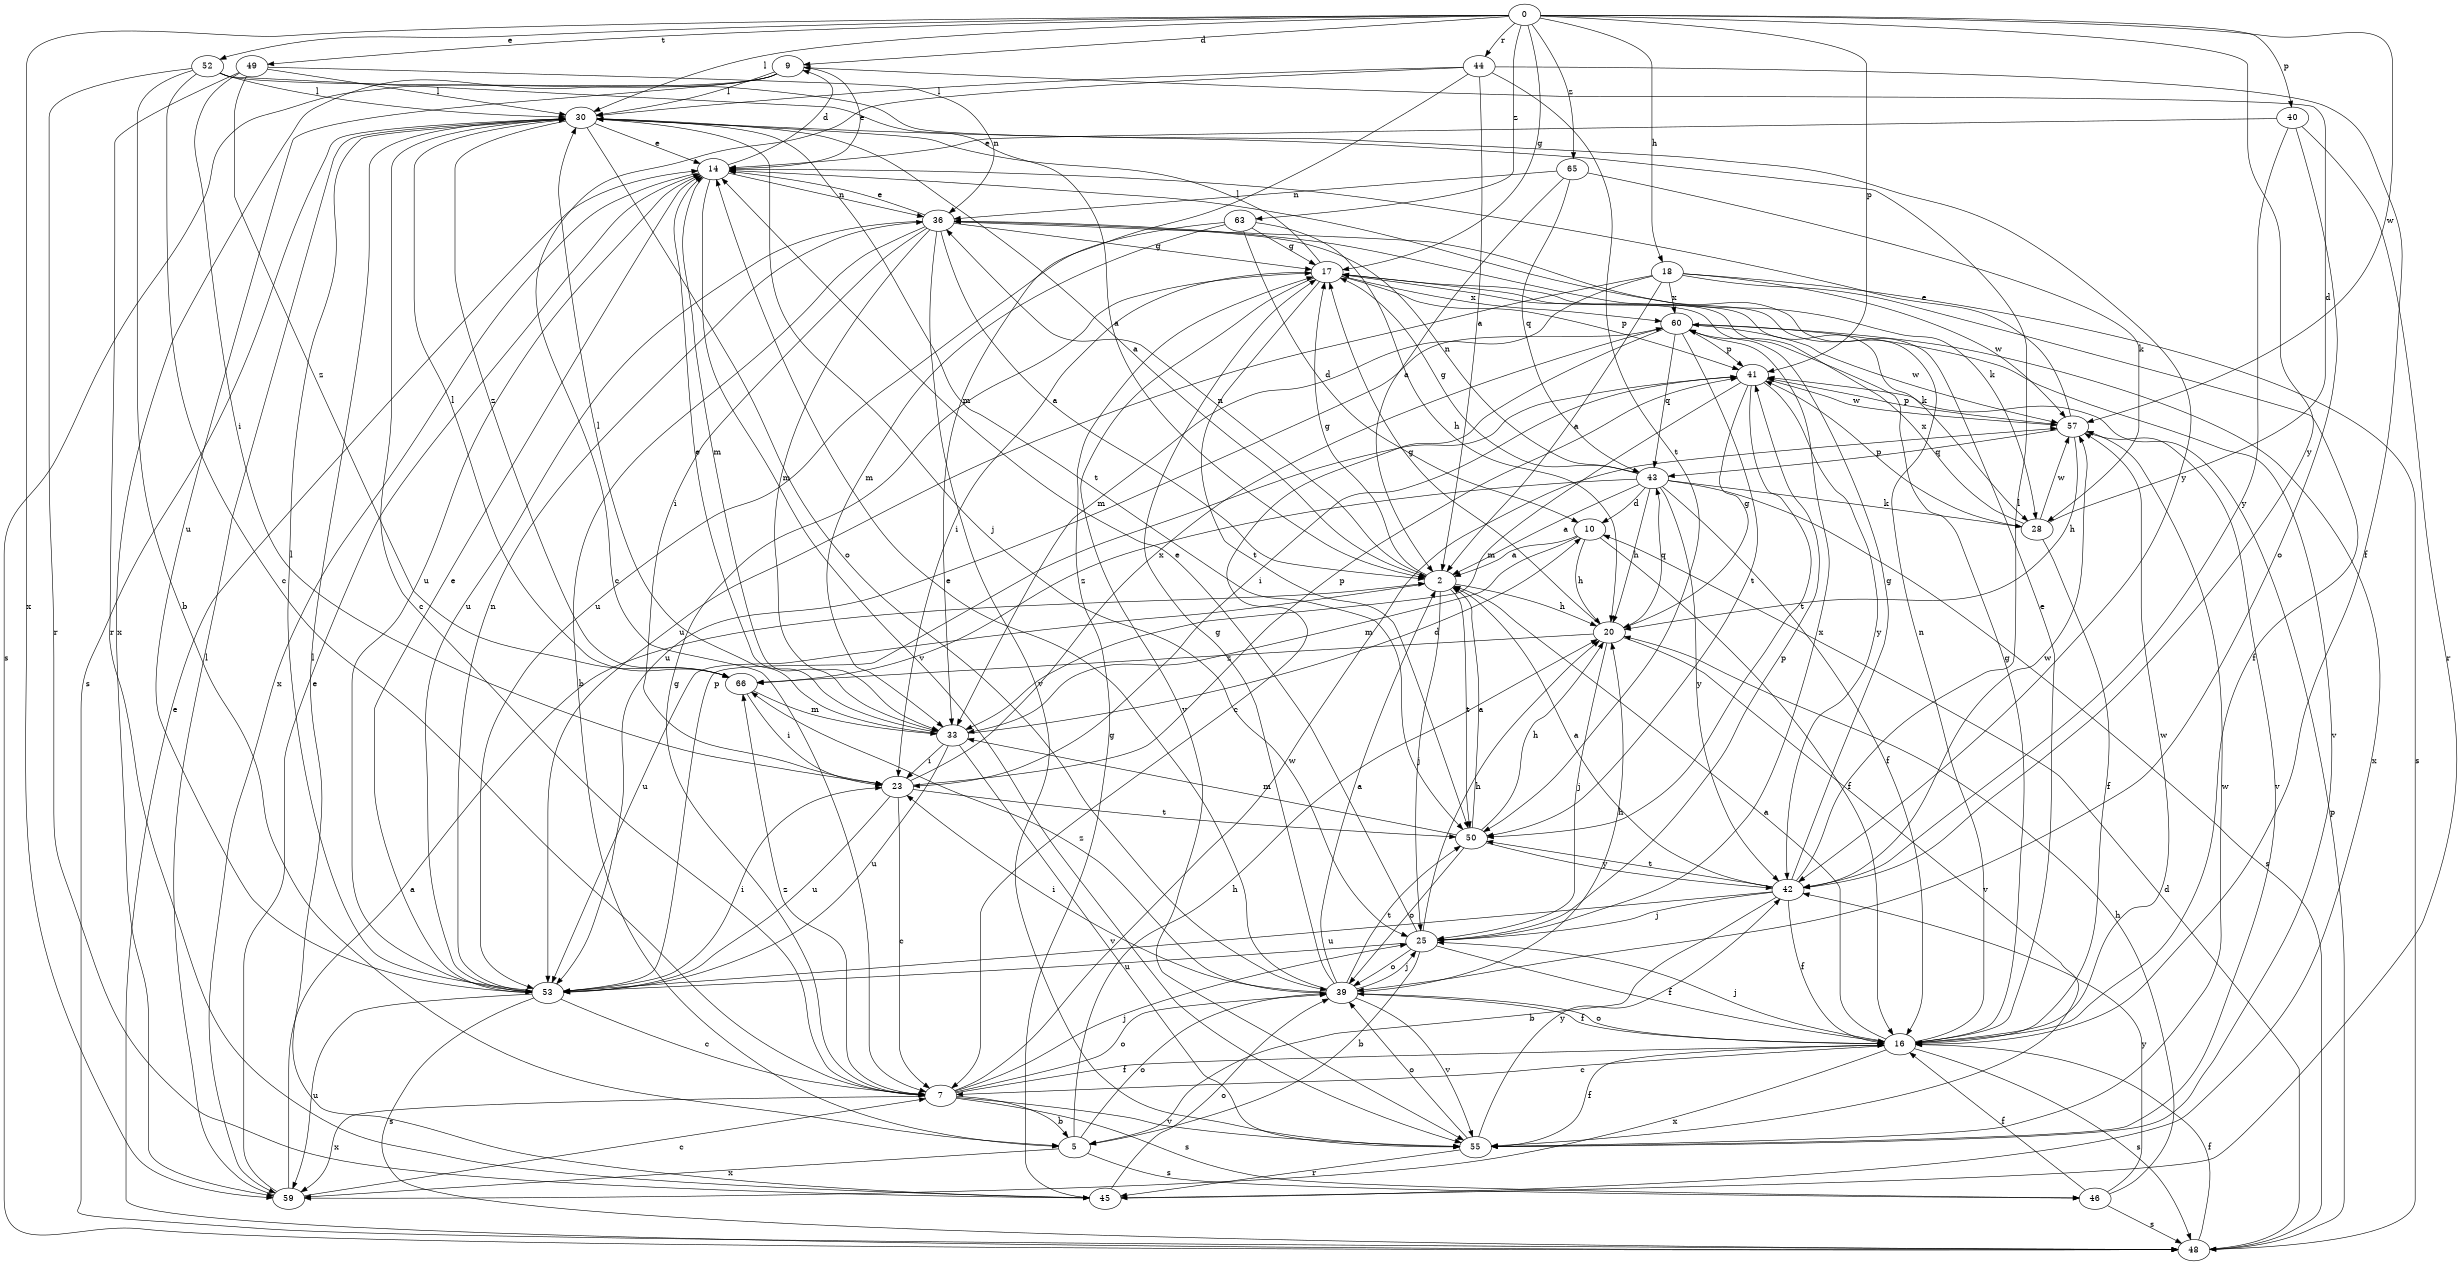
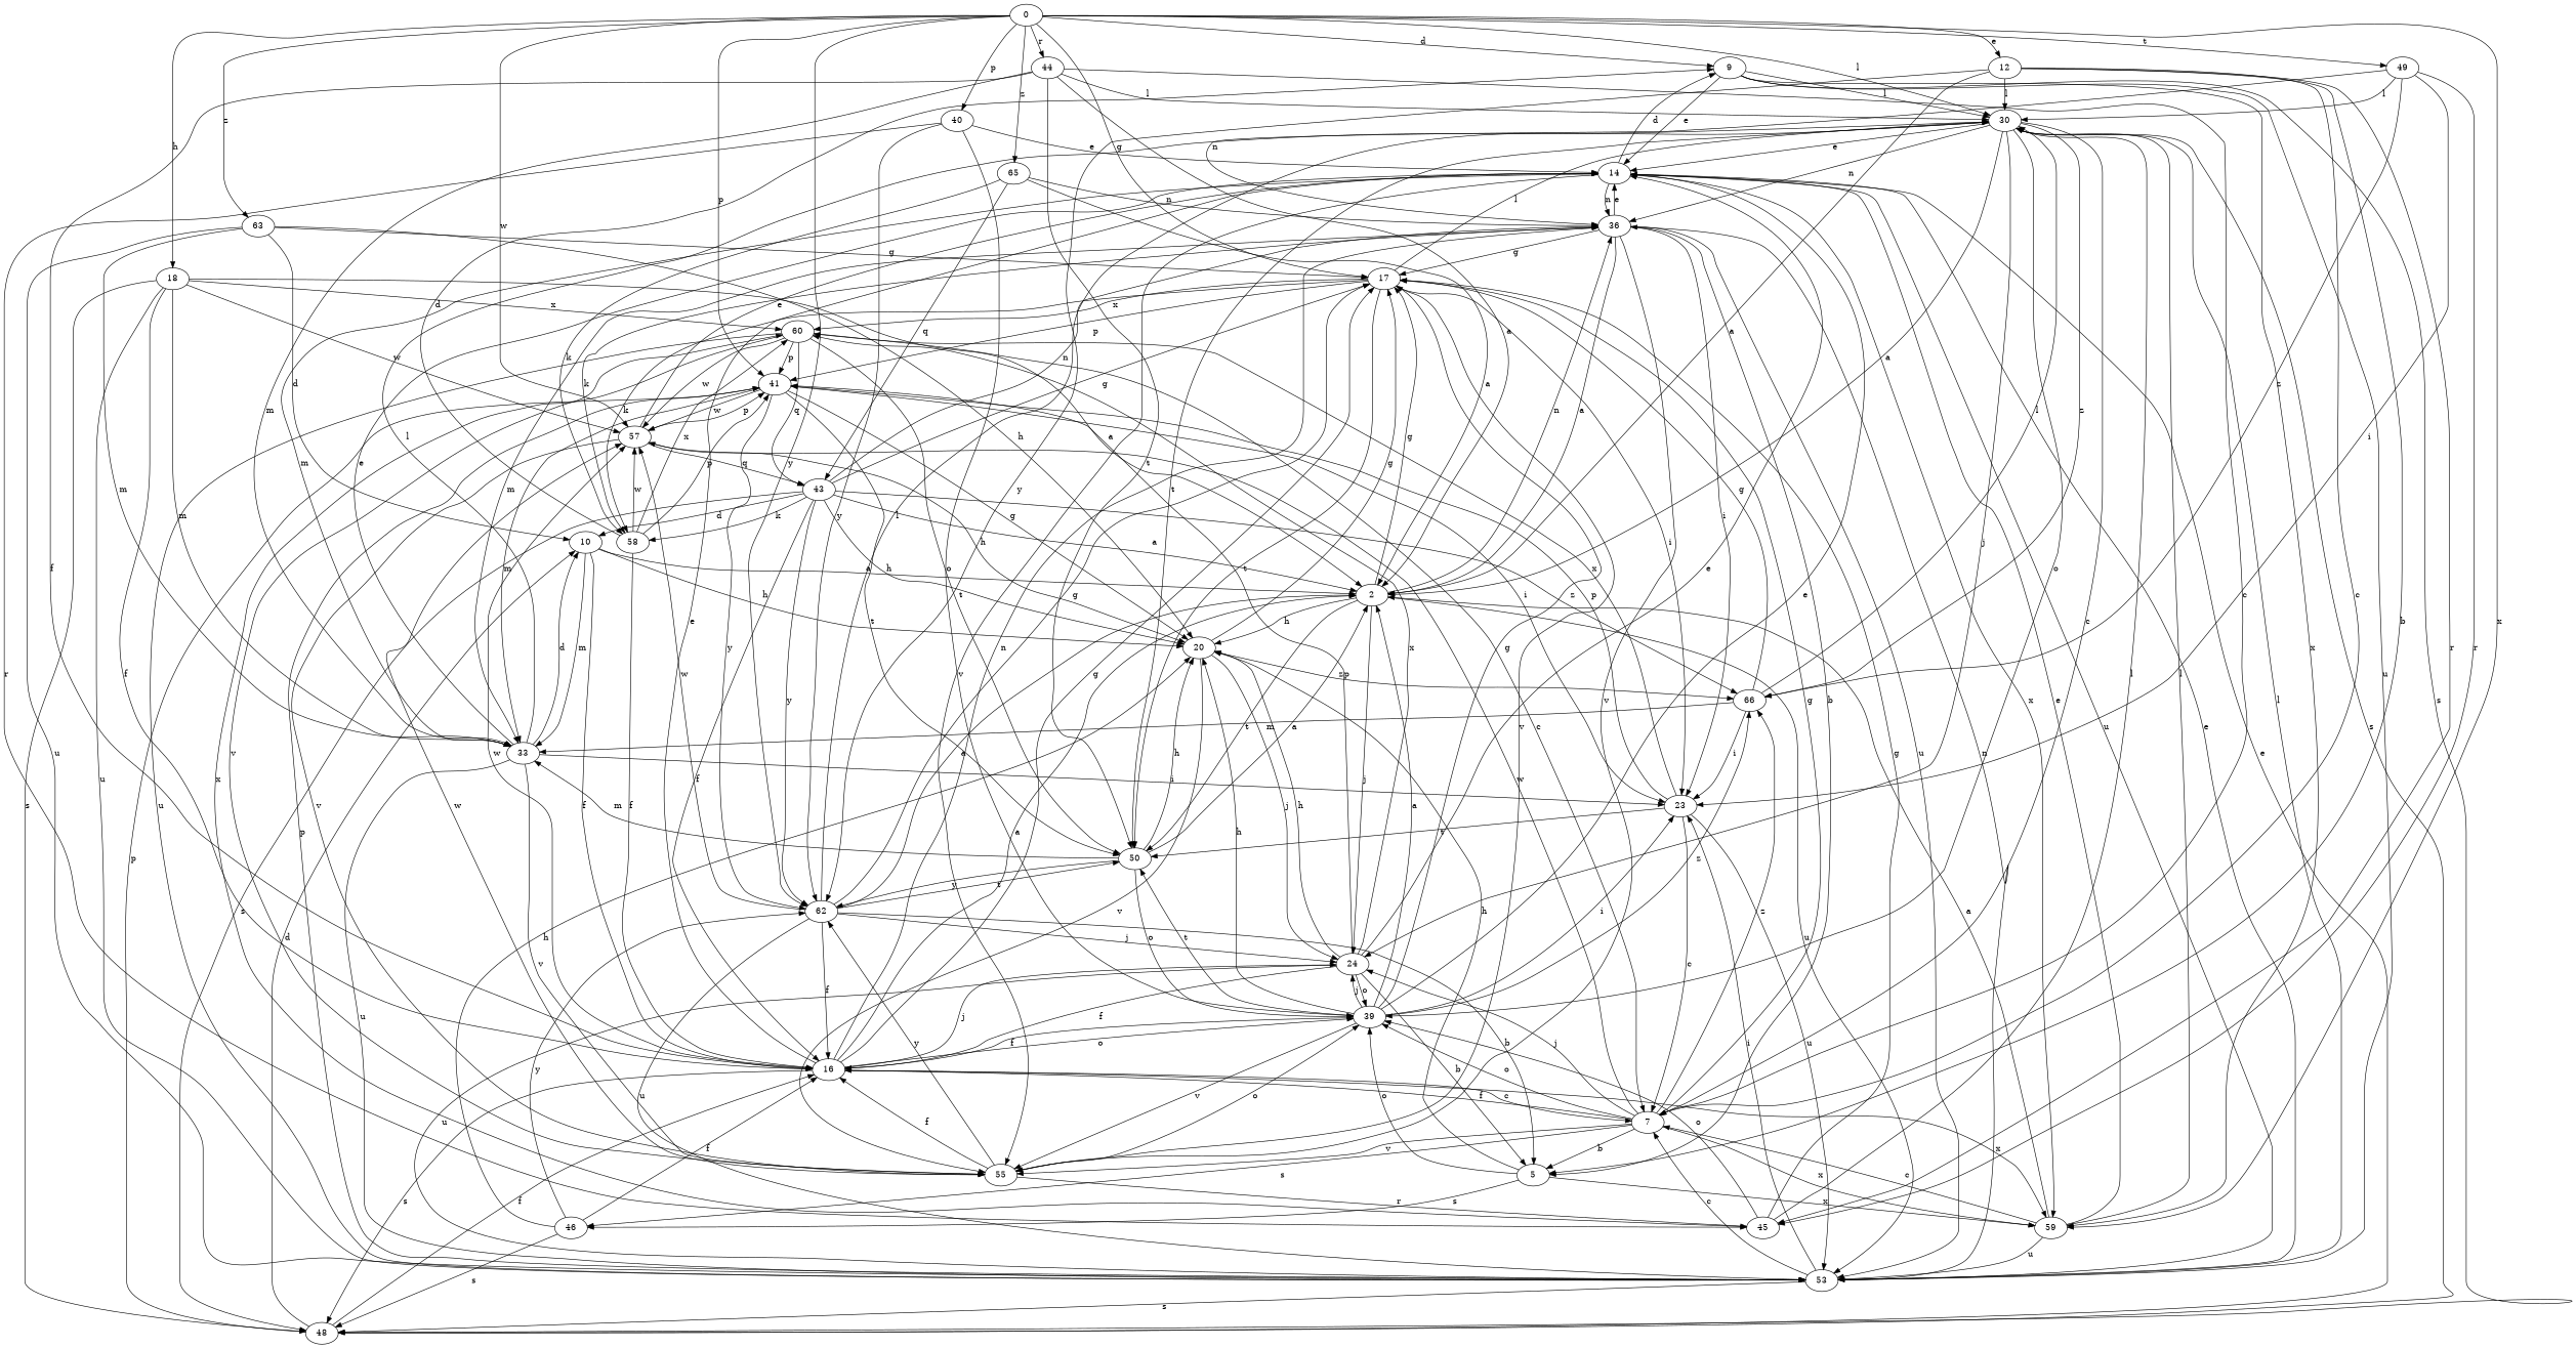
  strict digraph {
    0
    9
-   12 [label=52]
+   12
    17
    18
    30
    40
    41
    44
    49
    57
    59
-   62 [label=42]
+   62
    63
    65
    53
    14
    48
    2
    5
    7
    45
    50
    55
    23
-   28
+   28 [label=58]
    60
    16
    33
-   25
+   25 [label=24]
    36
    39
    66
    20
    43
    10
    46
    0 -> 9 [label=d]
    0 -> 12 [label=e]
    0 -> 17 [label=g]
    0 -> 18 [label=h]
    0 -> 30 [label=l]
    0 -> 40 [label=p]
    0 -> 41 [label=p]
    0 -> 44 [label=r]
    0 -> 49 [label=t]
    0 -> 57 [label=w]
    0 -> 59 [label=x]
    0 -> 62 [label=y]
    0 -> 63 [label=z]
    0 -> 65 [label=z]
    9 -> 30 [label=l]
    9 -> 59 [label=x]
    9 -> 53 [label=u]
    9 -> 14 [label=e]
    9 -> 48 [label=s]
    12 -> 30 [label=l]
    12 -> 62 [label=y]
    12 -> 2 [label=a]
    12 -> 5 [label=b]
    12 -> 7 [label=c]
    12 -> 45 [label=r]
    17 -> 30 [label=l]
    17 -> 41 [label=p]
    17 -> 50 [label=t]
    17 -> 55 [label=v]
    17 -> 23 [label=i]
    17 -> 28 [label=k]
    17 -> 60 [label=x]
    18 -> 57 [label=w]
    18 -> 53 [label=u]
    18 -> 48 [label=s]
    18 -> 2 [label=a]
    18 -> 60 [label=x]
    18 -> 16 [label=f]
    18 -> 33 [label=m]
    30 -> 14 [label=e]
    30 -> 48 [label=s]
    30 -> 2 [label=a]
    30 -> 7 [label=c]
    30 -> 50 [label=t]
    30 -> 25 [label=j]
+   30 -> 36 [label=n]
    30 -> 39 [label=o]
    30 -> 66 [label=z]
    40 -> 62 [label=y]
    40 -> 14 [label=e]
    40 -> 45 [label=r]
    40 -> 39 [label=o]
    41 -> 57 [label=w]
    41 -> 62 [label=y]
    41 -> 50 [label=t]
    41 -> 23 [label=i]
    41 -> 33 [label=m]
    41 -> 20 [label=g]
    44 -> 30 [label=l]
    44 -> 2 [label=a]
    44 -> 7 [label=c]
    44 -> 50 [label=t]
    44 -> 16 [label=f]
    44 -> 33 [label=m]
    49 -> 30 [label=l]
    49 -> 45 [label=r]
    49 -> 23 [label=i]
    49 -> 36 [label=n]
    49 -> 66 [label=z]
    57 -> 41 [label=p]
    57 -> 14 [label=e]
    57 -> 55 [label=v]
    57 -> 20 [label=h]
    57 -> 43 [label=q]
    59 -> 30 [label=l]
-   53 -> 59 [label=u]
+   59 -> 53 [label=u]
    59 -> 14 [label=e]
    59 -> 2 [label=a]
    59 -> 7 [label=c]
    62 -> 17 [label=g]
    62 -> 30 [label=l]
    62 -> 57 [label=w]
    62 -> 53 [label=u]
    62 -> 2 [label=a]
    62 -> 5 [label=b]
    62 -> 50 [label=t]
    62 -> 16 [label=f]
    62 -> 25 [label=j]
    63 -> 17 [label=g]
    63 -> 53 [label=u]
    63 -> 33 [label=m]
    63 -> 20 [label=h]
    63 -> 10 [label=d]
    65 -> 2 [label=a]
    65 -> 28 [label=k]
    65 -> 36 [label=n]
    65 -> 43 [label=q]
    53 -> 30 [label=l]
    53 -> 41 [label=p]
    53 -> 14 [label=e]
    53 -> 48 [label=s]
    53 -> 7 [label=c]
    53 -> 23 [label=i]
    53 -> 36 [label=n]
    14 -> 9 [label=d]
    14 -> 59 [label=x]
    14 -> 53 [label=u]
    14 -> 55 [label=v]
    14 -> 33 [label=m]
    14 -> 36 [label=n]
    48 -> 41 [label=p]
    48 -> 14 [label=e]
    48 -> 16 [label=f]
    48 -> 10 [label=d]
    2 -> 17 [label=g]
    2 -> 53 [label=u]
    2 -> 50 [label=t]
    2 -> 25 [label=j]
    2 -> 36 [label=n]
    2 -> 20 [label=h]
    5 -> 59 [label=x]
    5 -> 39 [label=o]
    5 -> 20 [label=h]
    5 -> 46 [label=s]
    7 -> 17 [label=g]
    7 -> 57 [label=w]
    7 -> 59 [label=x]
    7 -> 5 [label=b]
    7 -> 55 [label=v]
    7 -> 16 [label=f]
    7 -> 25 [label=j]
    7 -> 39 [label=o]
    7 -> 66 [label=z]
    7 -> 46 [label=s]
    45 -> 17 [label=g]
    45 -> 30 [label=l]
    45 -> 60 [label=x]
    45 -> 39 [label=o]
    50 -> 62 [label=y]
    50 -> 2 [label=a]
    50 -> 33 [label=m]
    50 -> 39 [label=o]
    50 -> 20 [label=h]
    55 -> 57 [label=w]
    55 -> 62 [label=y]
    55 -> 45 [label=r]
    55 -> 16 [label=f]
    55 -> 39 [label=o]
    23 -> 41 [label=p]
    23 -> 53 [label=u]
    23 -> 7 [label=c]
    23 -> 50 [label=t]
    23 -> 60 [label=x]
    28 -> 9 [label=d]
    28 -> 41 [label=p]
    28 -> 57 [label=w]
    28 -> 60 [label=x]
    28 -> 16 [label=f]
    60 -> 41 [label=p]
    60 -> 57 [label=w]
    60 -> 53 [label=u]
    60 -> 7 [label=c]
    60 -> 50 [label=t]
    60 -> 55 [label=v]
    60 -> 43 [label=q]
    16 -> 17 [label=g]
    16 -> 57 [label=w]
    16 -> 59 [label=x]
    16 -> 14 [label=e]
    16 -> 48 [label=s]
    16 -> 2 [label=a]
    16 -> 7 [label=c]
    16 -> 25 [label=j]
    16 -> 36 [label=n]
    16 -> 39 [label=o]
    33 -> 30 [label=l]
    33 -> 53 [label=u]
    33 -> 14 [label=e]
    33 -> 55 [label=v]
    33 -> 23 [label=i]
    33 -> 10 [label=d]
    25 -> 41 [label=p]
    25 -> 53 [label=u]
    25 -> 14 [label=e]
    25 -> 5 [label=b]
    25 -> 60 [label=x]
    25 -> 16 [label=f]
    25 -> 39 [label=o]
    25 -> 20 [label=h]
    36 -> 17 [label=g]
    36 -> 53 [label=u]
    36 -> 14 [label=e]
    36 -> 2 [label=a]
    36 -> 5 [label=b]
    36 -> 55 [label=v]
    36 -> 23 [label=i]
    36 -> 28 [label=k]
    36 -> 33 [label=m]
    39 -> 17 [label=g]
    39 -> 14 [label=e]
    39 -> 2 [label=a]
    39 -> 50 [label=t]
    39 -> 55 [label=v]
    39 -> 23 [label=i]
    39 -> 16 [label=f]
    39 -> 25 [label=j]
    39 -> 66 [label=z]
    39 -> 20 [label=h]
+   66 -> 17 [label=g]
    66 -> 30 [label=l]
    66 -> 23 [label=i]
    66 -> 33 [label=m]
    20 -> 17 [label=g]
    20 -> 55 [label=v]
    20 -> 25 [label=j]
    20 -> 66 [label=z]
-   20 -> 43 [label=q]
    43 -> 17 [label=g]
    43 -> 62 [label=y]
    43 -> 48 [label=s]
    43 -> 2 [label=a]
    43 -> 28 [label=k]
    43 -> 16 [label=f]
    43 -> 36 [label=n]
    43 -> 66 [label=z]
    43 -> 20 [label=h]
    43 -> 10 [label=d]
    10 -> 2 [label=a]
    10 -> 16 [label=f]
    10 -> 33 [label=m]
    10 -> 20 [label=h]
    46 -> 62 [label=y]
    46 -> 48 [label=s]
    46 -> 16 [label=f]
    46 -> 20 [label=h]
  }
